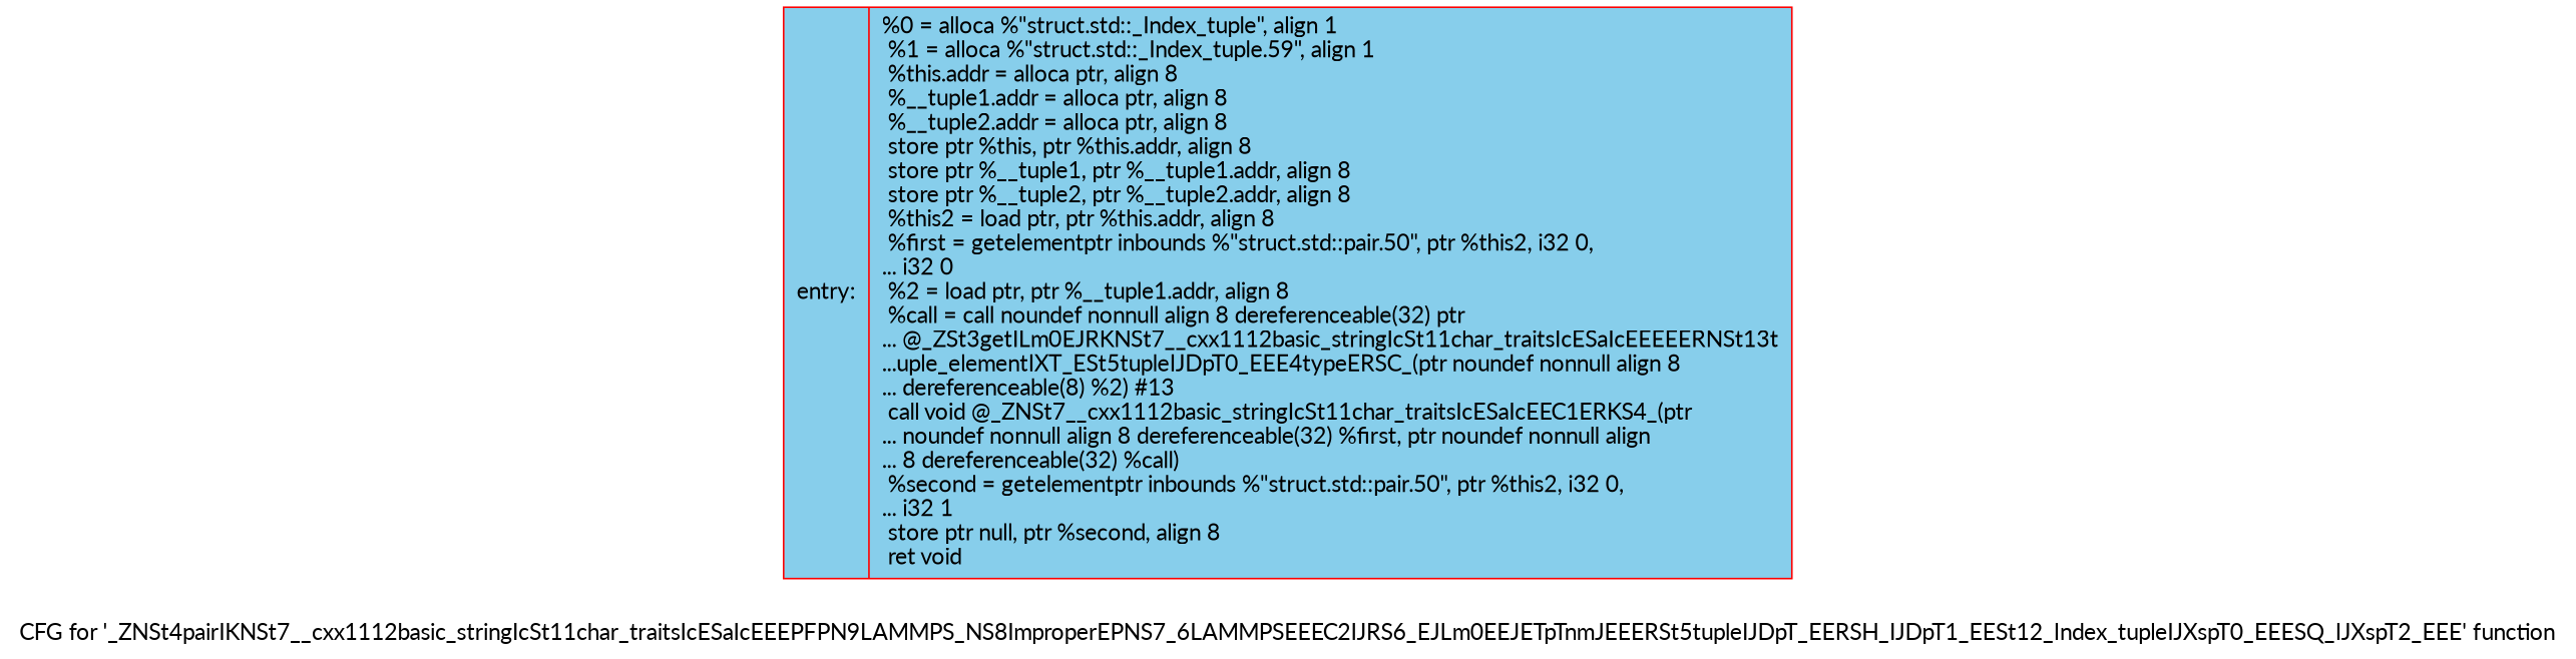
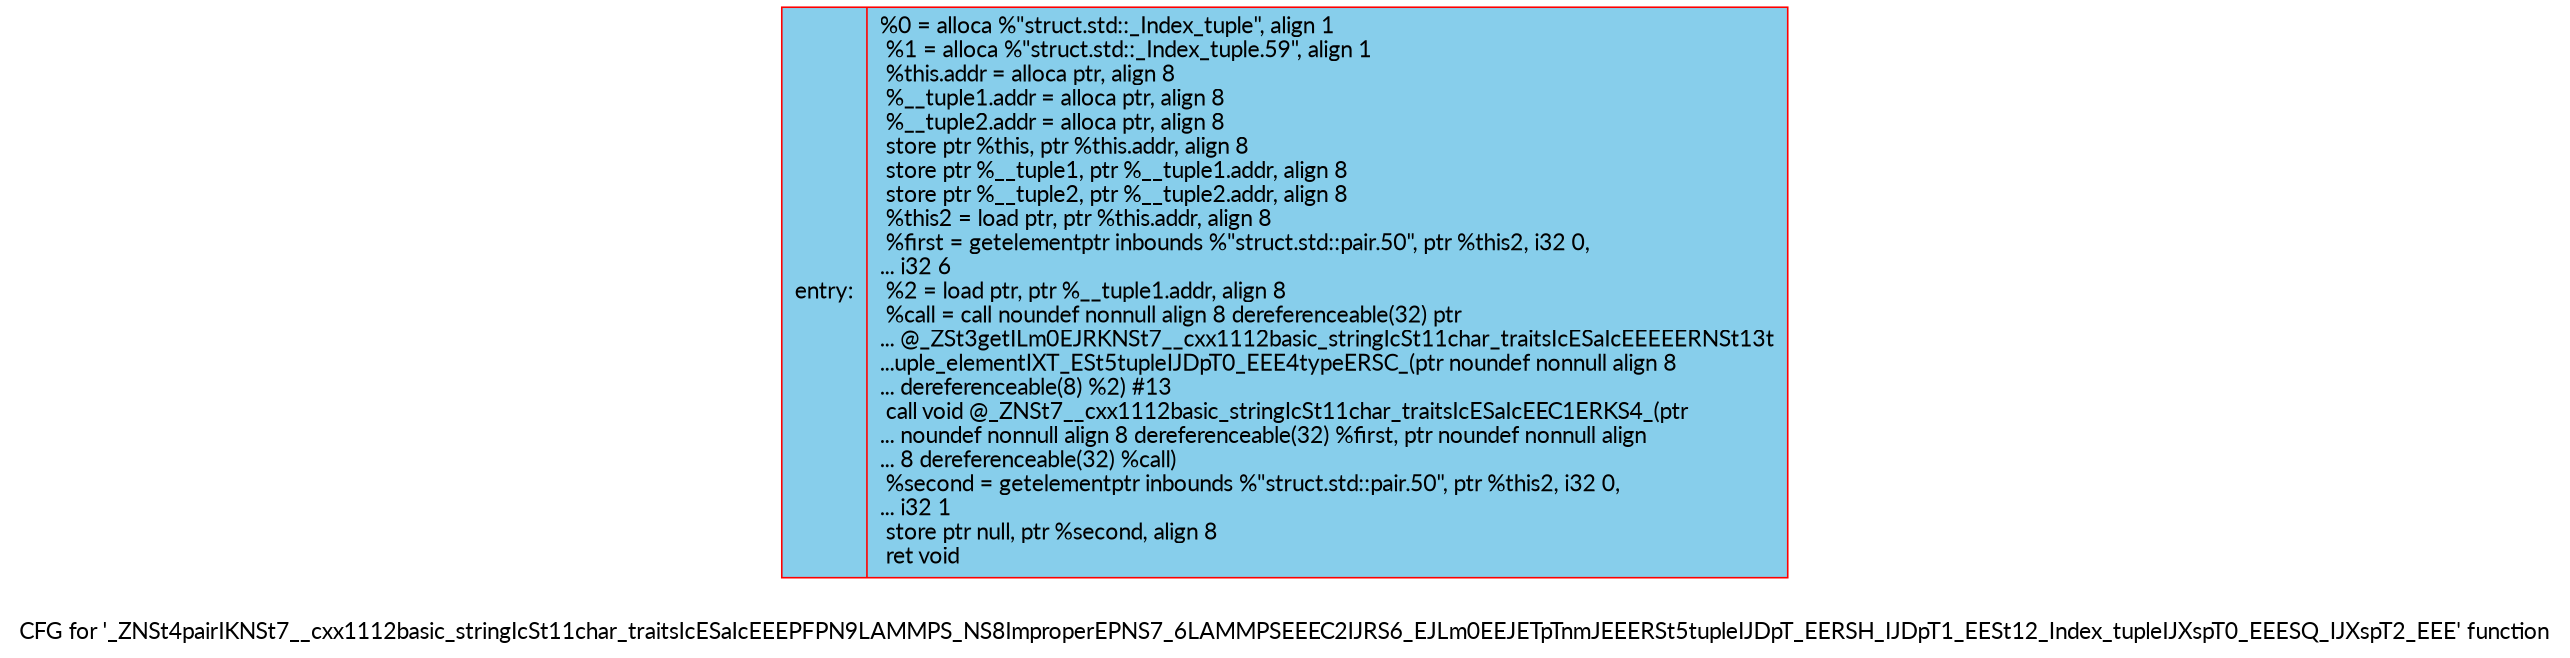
  digraph {
    label="CFG for '_ZNSt4pairIKNSt7__cxx1112basic_stringIcSt11char_traitsIcESaIcEEEPFPN9LAMMPS_NS8ImproperEPNS7_6LAMMPSEEEC2IJRS6_EJLm0EEJETpTnmJEEERSt5tupleIJDpT_EERSH_IJDpT1_EESt12_Index_tupleIJXspT0_EEESQ_IJXspT2_EEE' function"
    rankdir=LR
    fontname=Lato
-   n1 [color=red fillcolor=skyblue fontname=Lato label="{entry:\l|  %0 = alloca %\"struct.std::_Index_tuple\", align 1\l  %1 = alloca %\"struct.std::_Index_tuple.59\", align 1\l  %this.addr = alloca ptr, align 8\l  %__tuple1.addr = alloca ptr, align 8\l  %__tuple2.addr = alloca ptr, align 8\l  store ptr %this, ptr %this.addr, align 8\l  store ptr %__tuple1, ptr %__tuple1.addr, align 8\l  store ptr %__tuple2, ptr %__tuple2.addr, align 8\l  %this2 = load ptr, ptr %this.addr, align 8\l  %first = getelementptr inbounds %\"struct.std::pair.50\", ptr %this2, i32 0,\l... i32 0\l  %2 = load ptr, ptr %__tuple1.addr, align 8\l  %call = call noundef nonnull align 8 dereferenceable(32) ptr\l... @_ZSt3getILm0EJRKNSt7__cxx1112basic_stringIcSt11char_traitsIcESaIcEEEEERNSt13t\l...uple_elementIXT_ESt5tupleIJDpT0_EEE4typeERSC_(ptr noundef nonnull align 8\l... dereferenceable(8) %2) #13\l  call void @_ZNSt7__cxx1112basic_stringIcSt11char_traitsIcESaIcEEC1ERKS4_(ptr\l... noundef nonnull align 8 dereferenceable(32) %first, ptr noundef nonnull align\l... 8 dereferenceable(32) %call)\l  %second = getelementptr inbounds %\"struct.std::pair.50\", ptr %this2, i32 0,\l... i32 1\l  store ptr null, ptr %second, align 8\l  ret void\l}" shape=record style=filled]
+   n1 [color=red fillcolor=skyblue fontname=Lato label="{entry:\l|  %0 = alloca %\"struct.std::_Index_tuple\", align 1\l  %1 = alloca %\"struct.std::_Index_tuple.59\", align 1\l  %this.addr = alloca ptr, align 8\l  %__tuple1.addr = alloca ptr, align 8\l  %__tuple2.addr = alloca ptr, align 8\l  store ptr %this, ptr %this.addr, align 8\l  store ptr %__tuple1, ptr %__tuple1.addr, align 8\l  store ptr %__tuple2, ptr %__tuple2.addr, align 8\l  %this2 = load ptr, ptr %this.addr, align 8\l  %first = getelementptr inbounds %\"struct.std::pair.50\", ptr %this2, i32 0,\l... i32 6\l  %2 = load ptr, ptr %__tuple1.addr, align 8\l  %call = call noundef nonnull align 8 dereferenceable(32) ptr\l... @_ZSt3getILm0EJRKNSt7__cxx1112basic_stringIcSt11char_traitsIcESaIcEEEEERNSt13t\l...uple_elementIXT_ESt5tupleIJDpT0_EEE4typeERSC_(ptr noundef nonnull align 8\l... dereferenceable(8) %2) #13\l  call void @_ZNSt7__cxx1112basic_stringIcSt11char_traitsIcESaIcEEC1ERKS4_(ptr\l... noundef nonnull align 8 dereferenceable(32) %first, ptr noundef nonnull align\l... 8 dereferenceable(32) %call)\l  %second = getelementptr inbounds %\"struct.std::pair.50\", ptr %this2, i32 0,\l... i32 1\l  store ptr null, ptr %second, align 8\l  ret void\l}" shape=record style=filled]
  }
